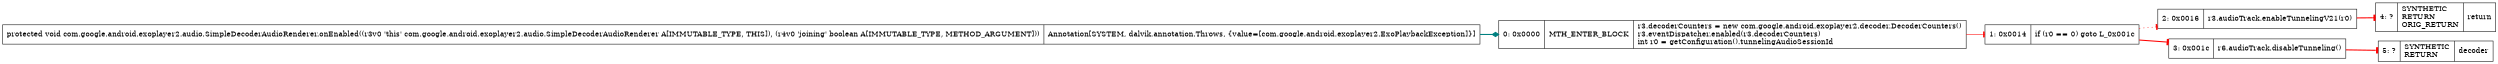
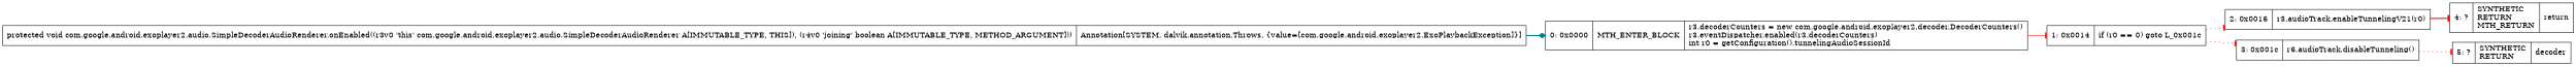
  digraph {
    rankdir=LR
    node [shape=record]
    edge [arrowhead=tee color=red style=dotted]
    n1 [label="{0\:\ 0x0000|MTH_ENTER_BLOCK\l|r3.decoderCounters = new com.google.android.exoplayer2.decoder.DecoderCounters()\lr3.eventDispatcher.enabled(r3.decoderCounters)\lint r0 = getConfiguration().tunnelingAudioSessionId\l}"]
    n2 [label="{1\:\ 0x0014|if (r0 == 0) goto L_0x001c\l}"]
    n3 [label="{2\:\ 0x0016|r3.audioTrack.enableTunnelingV21(r0)\l}"]
    n4 [label="{3\:\ 0x001c|r6.audioTrack.disableTunneling()\l}"]
-   n5 [label="{4\:\ ?|SYNTHETIC\lRETURN\lORIG_RETURN\l|return\l}"]
+   n5 [label="{4\:\ ?|SYNTHETIC\lRETURN\lMTH_RETURN\l|return\l}"]
    n6 [label="{5\:\ ?|SYNTHETIC\lRETURN\l|decoder\l}"]
    n7 [label="{protected void com.google.android.exoplayer2.audio.SimpleDecoderAudioRenderer.onEnabled((r3v0 'this' com.google.android.exoplayer2.audio.SimpleDecoderAudioRenderer A[IMMUTABLE_TYPE, THIS]), (r4v0 'joining' boolean A[IMMUTABLE_TYPE, METHOD_ARGUMENT]))  | Annotation[SYSTEM, dalvik.annotation.Throws, \{value=[com.google.android.exoplayer2.ExoPlaybackException]\}]\l}"]
    n1 -> n2 [style=solid]
    n2 -> n3
-   n2 -> n4 [style=bold]
+   n2 -> n4
    n3 -> n5 [style=bold]
-   n4 -> n6 [style=bold]
+   n4 -> n6
    n7 -> n1 [arrowhead=diamond color=teal style=bold]
  }
